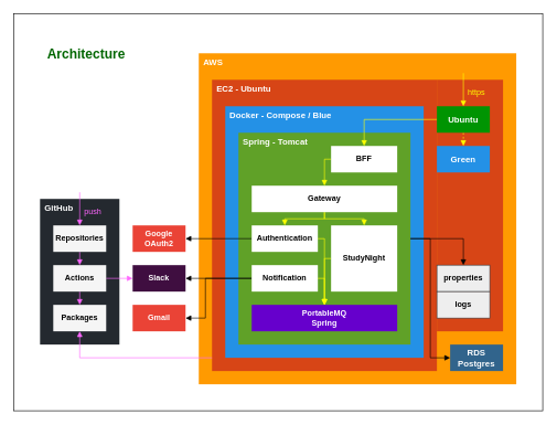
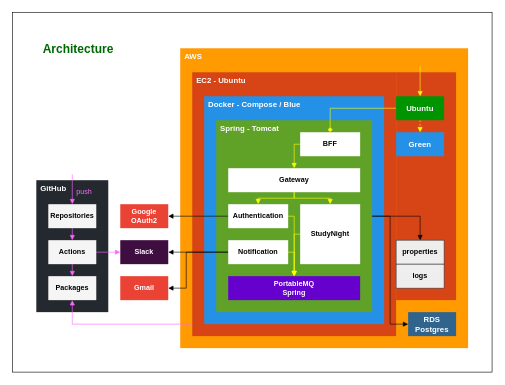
  <mxCell id="0" />
  <mxCell id="1" parent="0" />
  <mxCell id="2" value="" style="rounded=0;whiteSpace=wrap;html=1;" vertex="1" parent="1"><mxGeometry width="800" height="600" as="geometry" x="20" y="20" /></mxCell>
  <mxCell id="3" value="&lt;b&gt;AWS&lt;/b&gt;" style="rounded=0;whiteSpace=wrap;html=1;fontStyle=0;fontSize=13;align=left;verticalAlign=top;spacingLeft=5;spacingRight=0;strokeColor=none;fillColor=#FF9A01;fontColor=#FFFFFF;" vertex="1" parent="1"><mxGeometry x="300" y="80" width="480" height="500" as="geometry" /></mxCell>
  <mxCell id="4" value="&lt;b&gt;EC2 - Ubuntu&lt;/b&gt;" style="rounded=0;whiteSpace=wrap;html=1;fontStyle=0;fontSize=13;align=left;verticalAlign=top;spacingLeft=5;spacingRight=0;strokeColor=none;fillColor=#D74516;fontColor=#FFFFFF;" vertex="1" parent="1"><mxGeometry x="320" y="120" width="340" height="440" as="geometry" /></mxCell>
  <mxCell id="5" value="&lt;b&gt;GitHub&lt;/b&gt;" style="rounded=0;whiteSpace=wrap;html=1;fontStyle=0;fontSize=13;align=left;verticalAlign=top;spacingLeft=5;spacingRight=0;strokeColor=none;fillColor=#24292F;fontColor=#FFFFFF;" vertex="1" parent="1"><mxGeometry x="60" y="300" width="120" height="220" as="geometry" /></mxCell>
  <mxCell id="6" value="Architecture" style="text;html=1;strokeColor=none;fillColor=none;align=center;verticalAlign=middle;whiteSpace=wrap;rounded=0;fontStyle=1;fontSize=20;fontColor=#006600;" vertex="1" parent="1"><mxGeometry x="60" y="60" width="140" height="40" as="geometry" /></mxCell>
  <mxCell id="7" style="edgeStyle=orthogonalEdgeStyle;rounded=0;orthogonalLoop=1;jettySize=auto;html=1;exitX=0.5;exitY=1;exitDx=0;exitDy=0;entryX=0.5;entryY=0;entryDx=0;entryDy=0;strokeColor=#FF66FF;fontColor=#FF66FF;endArrow=block;endFill=1;" edge="1" parent="1" source="8" target="11"><mxGeometry relative="1" as="geometry" /></mxCell>
  <mxCell id="8" value="Repositories" style="rounded=0;whiteSpace=wrap;html=1;verticalAlign=middle;fontStyle=1;fillColor=#F5F5F5;fontColor=#000000;strokeColor=none;" vertex="1" parent="1"><mxGeometry x="80" y="340" width="80" height="40" as="geometry" /></mxCell>
  <mxCell id="9" style="edgeStyle=orthogonalEdgeStyle;rounded=0;orthogonalLoop=1;jettySize=auto;html=1;exitX=0.5;exitY=1;exitDx=0;exitDy=0;entryX=0.5;entryY=0;entryDx=0;entryDy=0;strokeColor=#FF66FF;fontColor=#FF66FF;endArrow=block;endFill=1;" edge="1" parent="1" source="11" target="12"><mxGeometry relative="1" as="geometry" /></mxCell>
  <mxCell id="10" style="edgeStyle=orthogonalEdgeStyle;rounded=0;orthogonalLoop=1;jettySize=auto;html=1;exitX=1;exitY=0.5;exitDx=0;exitDy=0;entryX=0;entryY=0.5;entryDx=0;entryDy=0;strokeColor=#FF66FF;fontColor=#FF66FF;endArrow=block;endFill=1;" edge="1" parent="1" source="11" target="13"><mxGeometry relative="1" as="geometry" /></mxCell>
  <mxCell id="11" value="Actions" style="rounded=0;whiteSpace=wrap;html=1;verticalAlign=middle;fontStyle=1;fillColor=#F5F5F5;fontColor=#000000;strokeColor=none;" vertex="1" parent="1"><mxGeometry x="80" y="400" width="80" height="40" as="geometry" /></mxCell>
  <mxCell id="12" value="Packages" style="rounded=0;whiteSpace=wrap;html=1;verticalAlign=middle;fontStyle=1;fillColor=#F5F5F5;fontColor=#000000;strokeColor=none;" vertex="1" parent="1"><mxGeometry x="80" y="460" width="80" height="40" as="geometry" /></mxCell>
  <mxCell id="13" value="Slack" style="rounded=0;whiteSpace=wrap;html=1;verticalAlign=middle;fontStyle=1;fillColor=#3F0E40;fontColor=#ffffff;strokeColor=none;" vertex="1" parent="1"><mxGeometry x="200" y="400" width="80" height="40" as="geometry" /></mxCell>
  <mxCell id="14" value="Gmail" style="rounded=0;whiteSpace=wrap;html=1;verticalAlign=middle;fontStyle=1;fillColor=#EA4336;fontColor=#ffffff;strokeColor=none;" vertex="1" parent="1"><mxGeometry x="200" y="460" width="80" height="40" as="geometry" /></mxCell>
  <mxCell id="15" value="&lt;b&gt;Docker - Compose / Blue&lt;/b&gt;" style="rounded=0;whiteSpace=wrap;html=1;fontStyle=0;fontSize=13;align=left;verticalAlign=top;spacingLeft=5;spacingRight=0;strokeColor=none;fillColor=#2491E6;fontColor=#FFFFFF;" vertex="1" parent="1"><mxGeometry x="340" y="160" width="300" height="380" as="geometry" /></mxCell>
  <mxCell id="16" value="&lt;b&gt;Spring - Tomcat&lt;/b&gt;" style="rounded=0;whiteSpace=wrap;html=1;fontStyle=0;fontSize=13;align=left;verticalAlign=top;spacingLeft=5;spacingRight=0;strokeColor=none;fillColor=#60A128;fontColor=#FFFFFF;" vertex="1" parent="1"><mxGeometry x="360" y="200" width="260" height="320" as="geometry" /></mxCell>
  <mxCell id="17" value="Google&lt;br&gt;OAuth2" style="rounded=0;whiteSpace=wrap;html=1;verticalAlign=middle;fontStyle=1;fillColor=#EA4336;fontColor=#ffffff;strokeColor=none;" vertex="1" parent="1"><mxGeometry x="200" y="340" width="80" height="40" as="geometry" /></mxCell>
  <mxCell id="18" value="&lt;b&gt;RDS&lt;br&gt;Postgres&lt;/b&gt;" style="rounded=0;whiteSpace=wrap;html=1;fontStyle=0;fontSize=13;align=center;verticalAlign=middle;spacingLeft=0;spacingRight=0;strokeColor=none;fillColor=#31648C;fontColor=#FFFFFF;" vertex="1" parent="1"><mxGeometry x="680" y="520" width="80" height="40" as="geometry" /></mxCell>
  <mxCell id="19" style="edgeStyle=orthogonalEdgeStyle;rounded=0;orthogonalLoop=1;jettySize=auto;html=1;exitX=1;exitY=0.5;exitDx=0;exitDy=0;entryX=0.5;entryY=0;entryDx=0;entryDy=0;endArrow=block;endFill=1;strokeWidth=1;strokeColor=#FFFF00;" edge="1" parent="1" source="22" target="23"><mxGeometry relative="1" as="geometry"><Array as="points"><mxPoint x="490" y="420" /></Array></mxGeometry></mxCell>
  <mxCell id="20" style="edgeStyle=orthogonalEdgeStyle;rounded=0;orthogonalLoop=1;jettySize=auto;html=1;exitX=0;exitY=0.5;exitDx=0;exitDy=0;entryX=1;entryY=0.5;entryDx=0;entryDy=0;endArrow=block;endFill=1;" edge="1" parent="1" source="22" target="13"><mxGeometry relative="1" as="geometry" /></mxCell>
  <mxCell id="21" style="edgeStyle=orthogonalEdgeStyle;rounded=0;orthogonalLoop=1;jettySize=auto;html=1;exitX=0;exitY=0.5;exitDx=0;exitDy=0;entryX=1;entryY=0.5;entryDx=0;entryDy=0;endArrow=block;endFill=1;" edge="1" parent="1" source="22" target="14"><mxGeometry relative="1" as="geometry"><Array as="points"><mxPoint x="310" y="420" /><mxPoint x="310" y="480" /></Array></mxGeometry></mxCell>
  <mxCell id="22" value="Notification" style="rounded=0;whiteSpace=wrap;html=1;verticalAlign=middle;fontStyle=1;strokeColor=none;" vertex="1" parent="1"><mxGeometry x="380" y="400" width="100" height="40" as="geometry" /></mxCell>
  <mxCell id="23" value="PortableMQ&lt;br&gt;Spring" style="rounded=0;whiteSpace=wrap;html=1;verticalAlign=middle;fontStyle=1;strokeColor=none;fillColor=#6600CC;fontColor=#FFFFFF;direction=east;rotation=0;" vertex="1" parent="1"><mxGeometry x="380" y="460" width="220" height="40" as="geometry" /></mxCell>
  <mxCell id="24" style="edgeStyle=orthogonalEdgeStyle;rounded=0;orthogonalLoop=1;jettySize=auto;html=1;exitX=1;exitY=0.5;exitDx=0;exitDy=0;entryX=0.5;entryY=0;entryDx=0;entryDy=0;endArrow=block;endFill=1;strokeWidth=1;strokeColor=#FFFF00;" edge="1" parent="1" source="26" target="23"><mxGeometry relative="1" as="geometry"><Array as="points"><mxPoint x="490" y="360" /></Array></mxGeometry></mxCell>
  <mxCell id="25" style="edgeStyle=orthogonalEdgeStyle;rounded=0;orthogonalLoop=1;jettySize=auto;html=1;exitX=0;exitY=0.5;exitDx=0;exitDy=0;entryX=1;entryY=0.5;entryDx=0;entryDy=0;endArrow=block;endFill=1;" edge="1" parent="1" source="26" target="17"><mxGeometry relative="1" as="geometry" /></mxCell>
  <mxCell id="26" value="Authentication" style="rounded=0;whiteSpace=wrap;html=1;verticalAlign=middle;fontStyle=1;strokeColor=none;" vertex="1" parent="1"><mxGeometry x="380" y="340" width="100" height="40" as="geometry" /></mxCell>
  <mxCell id="27" style="edgeStyle=orthogonalEdgeStyle;rounded=0;orthogonalLoop=1;jettySize=auto;html=1;exitX=0;exitY=0.5;exitDx=0;exitDy=0;entryX=0.5;entryY=0;entryDx=0;entryDy=0;endArrow=block;endFill=1;strokeWidth=1;strokeColor=#FFFF00;" edge="1" parent="1" source="28" target="23"><mxGeometry relative="1" as="geometry"><Array as="points"><mxPoint x="490" y="390" /></Array></mxGeometry></mxCell>
  <mxCell id="28" value="StudyNight" style="rounded=0;whiteSpace=wrap;html=1;verticalAlign=middle;fontStyle=1;strokeColor=none;" vertex="1" parent="1"><mxGeometry x="500" y="340" width="100" height="100" as="geometry" /></mxCell>
  <mxCell id="29" value="" style="rounded=0;whiteSpace=wrap;html=1;fontStyle=0;fontSize=13;align=left;verticalAlign=top;spacingLeft=0;spacingRight=0;strokeColor=none;fillColor=#D74516;fontColor=#FFFFFF;" vertex="1" parent="1"><mxGeometry x="660" y="120" width="100" height="380" as="geometry" /></mxCell>
  <mxCell id="30" style="edgeStyle=orthogonalEdgeStyle;rounded=0;orthogonalLoop=1;jettySize=auto;html=1;exitX=0.5;exitY=1;exitDx=0;exitDy=0;endArrow=block;endFill=1;strokeWidth=1;strokeColor=#FFFF00;" edge="1" parent="1" source="32" target="26"><mxGeometry relative="1" as="geometry"><Array as="points"><mxPoint x="490" y="330" /><mxPoint x="430" y="330" /></Array></mxGeometry></mxCell>
  <mxCell id="31" style="edgeStyle=orthogonalEdgeStyle;rounded=0;orthogonalLoop=1;jettySize=auto;html=1;exitX=0.5;exitY=1;exitDx=0;exitDy=0;endArrow=block;endFill=1;strokeWidth=1;strokeColor=#FFFF00;" edge="1" parent="1" source="32" target="28"><mxGeometry relative="1" as="geometry"><Array as="points"><mxPoint x="490" y="330" /><mxPoint x="550" y="330" /></Array></mxGeometry></mxCell>
  <mxCell id="32" value="Gateway" style="rounded=0;whiteSpace=wrap;html=1;verticalAlign=middle;fontStyle=1;strokeColor=none;" vertex="1" parent="1"><mxGeometry x="380" y="280" width="220" height="40" as="geometry" /></mxCell>
  <mxCell id="33" style="edgeStyle=orthogonalEdgeStyle;rounded=0;orthogonalLoop=1;jettySize=auto;html=1;exitX=0;exitY=0.5;exitDx=0;exitDy=0;endArrow=block;endFill=1;strokeWidth=1;strokeColor=#FFFF00;" edge="1" parent="1" source="34" target="32"><mxGeometry relative="1" as="geometry"><Array as="points"><mxPoint x="490" y="240" /></Array></mxGeometry></mxCell>
  <mxCell id="34" value="BFF" style="rounded=0;whiteSpace=wrap;html=1;verticalAlign=middle;fontStyle=1;strokeColor=none;" vertex="1" parent="1"><mxGeometry x="500" y="220" width="100" height="40" as="geometry" /></mxCell>
- <mxCell id="35" style="edgeStyle=orthogonalEdgeStyle;rounded=0;orthogonalLoop=1;jettySize=auto;html=1;exitX=0;exitY=0.5;exitDx=0;exitDy=0;entryX=0.5;entryY=0;entryDx=0;entryDy=0;endArrow=block;endFill=1;strokeWidth=1;strokeColor=#FFFF00;" edge="1" parent="1" source="37" target="34"><mxGeometry relative="1" as="geometry" /></mxCell>
+ <mxCell id="35" style="edgeStyle=orthogonalEdgeStyle;rounded=0;orthogonalLoop=1;jettySize=auto;html=1;exitX=0;exitY=0.5;exitDx=0;exitDy=0;entryX=0.5;entryY=0;entryDx=0;entryDy=0;endArrow=diamond;endFill=1;strokeWidth=1;strokeColor=#FFFF00;" edge="1" parent="1" source="37" target="34"><mxGeometry relative="1" as="geometry" /></mxCell>
  <mxCell id="36" style="edgeStyle=orthogonalEdgeStyle;rounded=0;orthogonalLoop=1;jettySize=auto;html=1;exitX=0.5;exitY=1;exitDx=0;exitDy=0;entryX=0.5;entryY=0;entryDx=0;entryDy=0;endArrow=block;endFill=1;strokeColor=#FFFF00;dashed=1;" edge="1" parent="1" source="37" target="38"><mxGeometry relative="1" as="geometry" /></mxCell>
  <mxCell id="37" value="&lt;b&gt;Ubuntu&lt;/b&gt;" style="rounded=0;whiteSpace=wrap;html=1;fontStyle=0;fontSize=13;align=center;verticalAlign=middle;spacingLeft=0;spacingRight=0;strokeColor=none;fillColor=#009402;fontColor=#FFFFFF;" vertex="1" parent="1"><mxGeometry x="660" y="160" width="80" height="40" as="geometry" /></mxCell>
  <mxCell id="38" value="&lt;b&gt;Green&lt;/b&gt;" style="rounded=0;whiteSpace=wrap;html=1;fontStyle=0;fontSize=13;align=center;verticalAlign=middle;spacingLeft=0;spacingRight=0;strokeColor=none;fillColor=#2491E6;fontColor=#FFFFFF;" vertex="1" parent="1"><mxGeometry x="660" y="220" width="80" height="40" as="geometry" /></mxCell>
  <mxCell id="39" value="" style="endArrow=block;html=1;rounded=0;entryX=0.5;entryY=0;entryDx=0;entryDy=0;endFill=1;strokeWidth=1;strokeColor=#FFFF00;" edge="1" parent="1" target="37"><mxGeometry width="50" height="50" relative="1" as="geometry"><mxPoint x="700" y="110" as="sourcePoint" /><mxPoint x="710" y="40" as="targetPoint" /></mxGeometry></mxCell>
- <mxCell id="40" value="https" style="text;html=1;strokeColor=none;fillColor=none;align=center;verticalAlign=middle;whiteSpace=wrap;rounded=0;fontColor=#FFFF00;" vertex="1" parent="1"><mxGeometry x="700" y="130" width="40" height="20" as="geometry" /></mxCell>
  <mxCell id="41" value="properties" style="rounded=0;whiteSpace=wrap;html=1;verticalAlign=middle;fontStyle=1;strokeColor=#36393d;fillColor=#eeeeee;" vertex="1" parent="1"><mxGeometry x="660" y="400" width="80" height="40" as="geometry" /></mxCell>
  <mxCell id="42" value="logs" style="rounded=0;whiteSpace=wrap;html=1;verticalAlign=middle;fontStyle=1;strokeColor=#36393d;fillColor=#eeeeee;" vertex="1" parent="1"><mxGeometry x="660" y="440" width="80" height="40" as="geometry" /></mxCell>
  <mxCell id="43" style="edgeStyle=orthogonalEdgeStyle;rounded=0;orthogonalLoop=1;jettySize=auto;html=1;exitX=1;exitY=0.5;exitDx=0;exitDy=0;entryX=0;entryY=0.5;entryDx=0;entryDy=0;endArrow=block;endFill=1;strokeColor=#000000;strokeWidth=1;" edge="1" parent="1" source="16" target="18"><mxGeometry relative="1" as="geometry" /></mxCell>
  <mxCell id="44" style="edgeStyle=orthogonalEdgeStyle;rounded=0;orthogonalLoop=1;jettySize=auto;html=1;exitX=1;exitY=0.5;exitDx=0;exitDy=0;entryX=0.5;entryY=0;entryDx=0;entryDy=0;endArrow=block;endFill=1;strokeColor=#000000;strokeWidth=1;" edge="1" parent="1" source="16" target="41"><mxGeometry relative="1" as="geometry" /></mxCell>
  <mxCell id="45" value="" style="endArrow=block;html=1;rounded=0;entryX=0.5;entryY=0;entryDx=0;entryDy=0;endFill=1;strokeWidth=1;strokeColor=#FF66FF;fontColor=#FF66FF;" edge="1" parent="1"><mxGeometry width="50" height="50" relative="1" as="geometry"><mxPoint x="120" y="290" as="sourcePoint" /><mxPoint x="120" y="340" as="targetPoint" /></mxGeometry></mxCell>
  <mxCell id="46" value="push" style="text;html=1;strokeColor=none;fillColor=none;align=center;verticalAlign=middle;whiteSpace=wrap;rounded=0;fontColor=#FF66FF;" vertex="1" parent="1"><mxGeometry x="120" y="310" width="40" height="20" as="geometry" /></mxCell>
  <mxCell id="47" style="edgeStyle=orthogonalEdgeStyle;rounded=0;orthogonalLoop=1;jettySize=auto;html=1;entryX=0.5;entryY=1;entryDx=0;entryDy=0;strokeColor=#FF66FF;fontColor=#FF66FF;endArrow=block;endFill=1;" edge="1" parent="1" target="12"><mxGeometry relative="1" as="geometry"><mxPoint x="320" y="540" as="sourcePoint" /><Array as="points"><mxPoint x="320" y="540" /><mxPoint x="120" y="540" /></Array></mxGeometry></mxCell>
